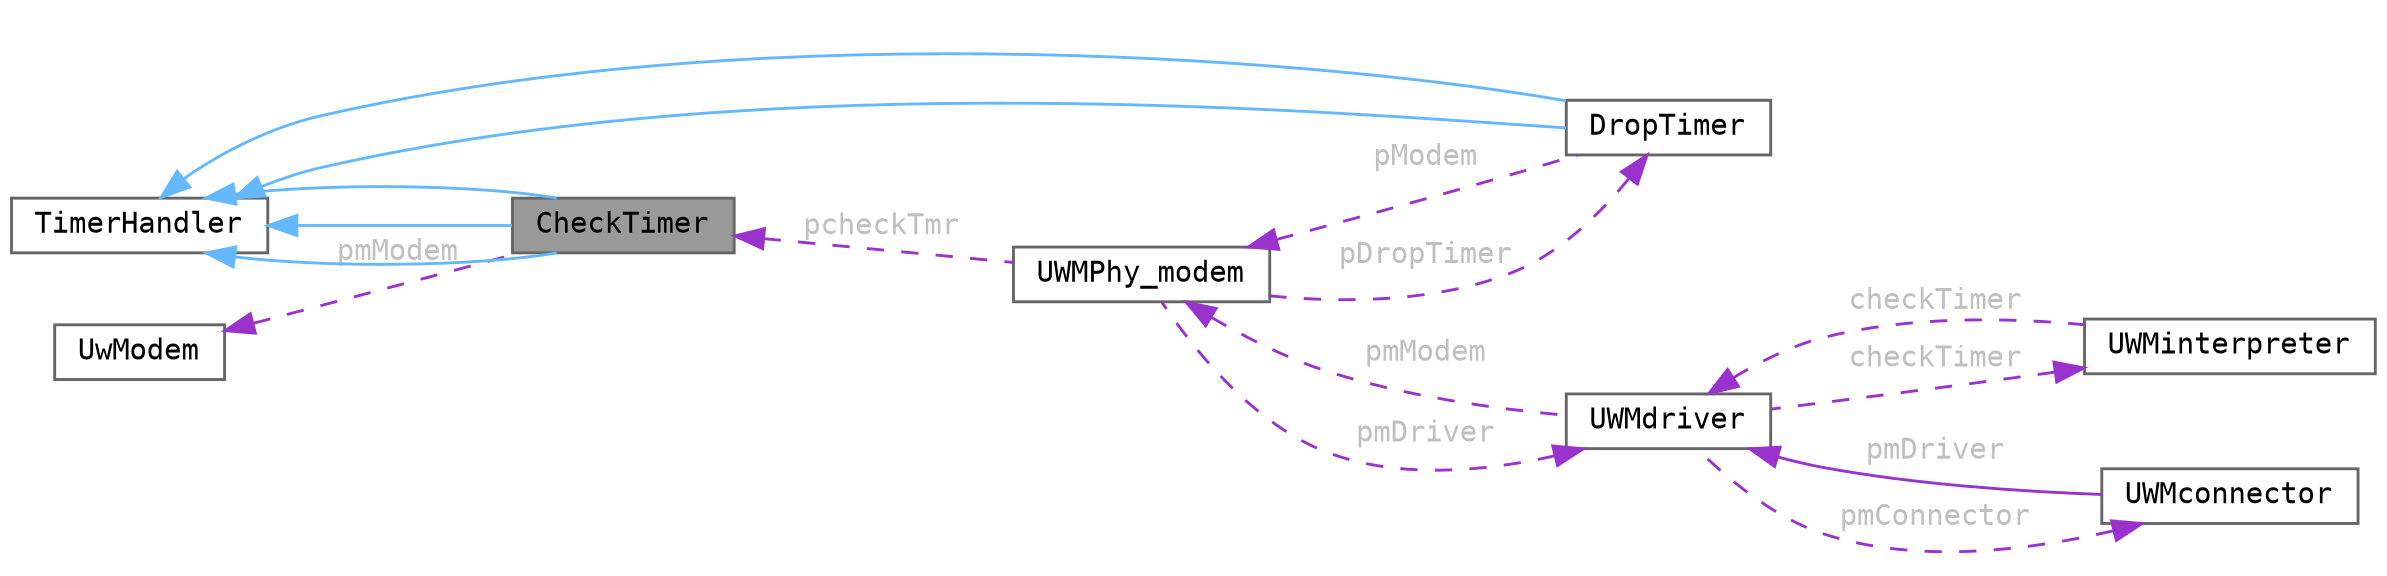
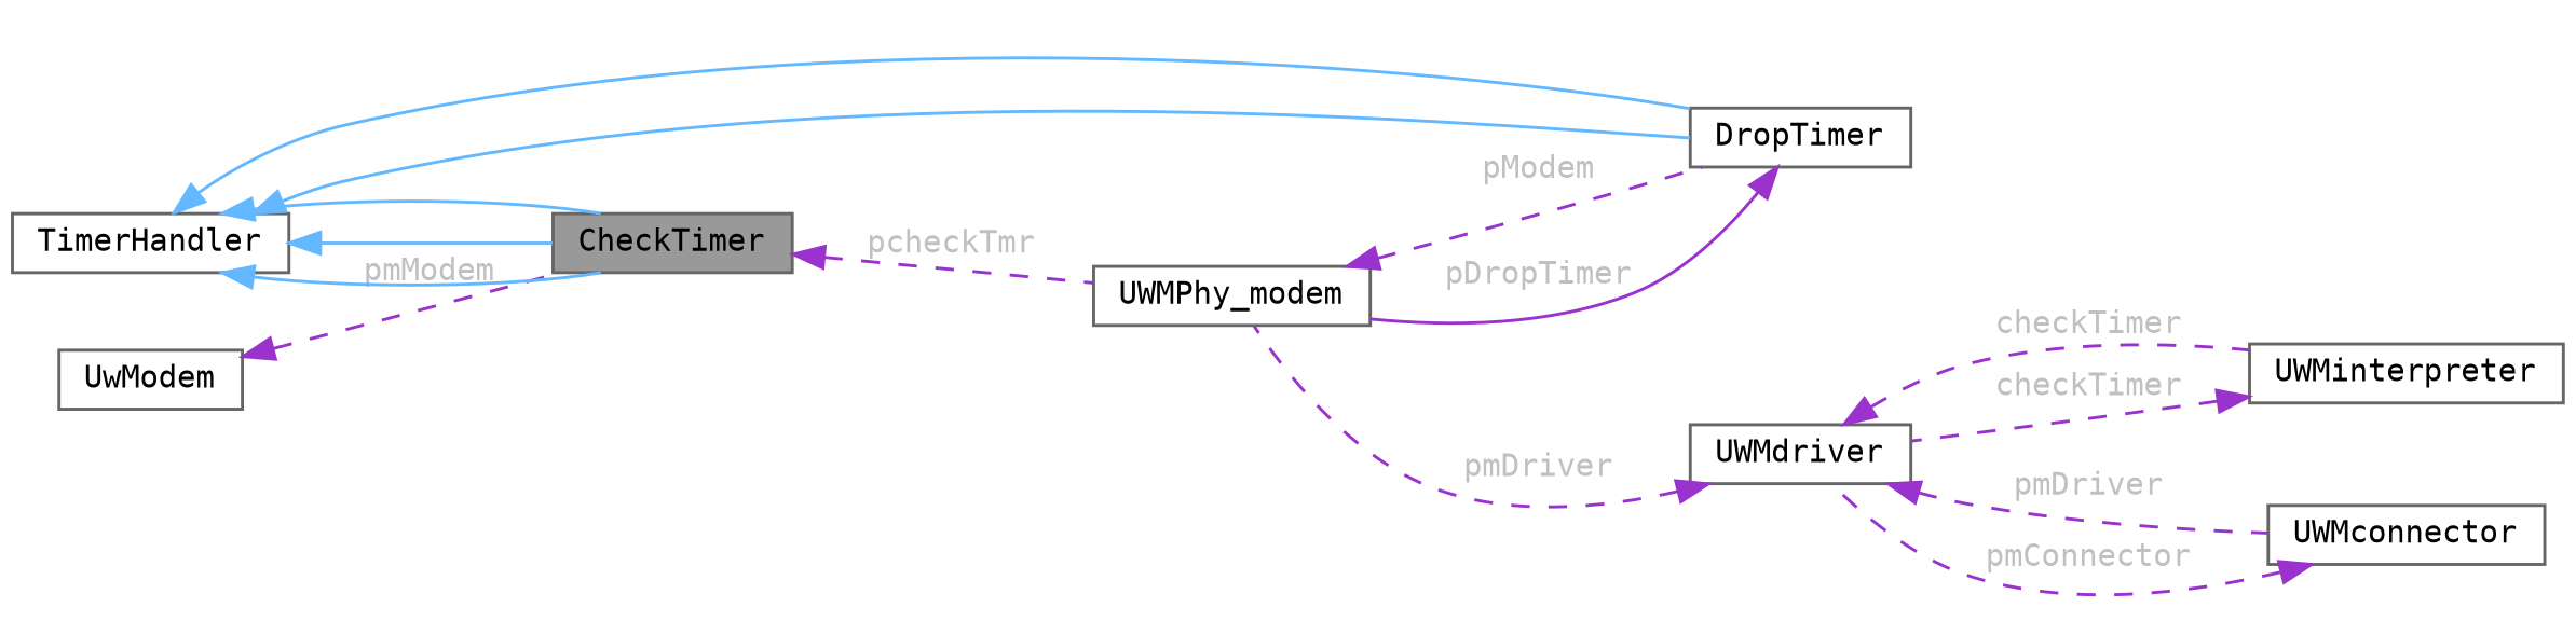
  digraph {
    fontname="DejaVu Sans Mono"
    rankdir=LR
    node [color=gray40 fillcolor=white fontname="DejaVu Sans Mono" fontsize=10 shape=box style=filled]
    edge [color=darkorchid3 dir=back fontcolor=grey fontname="DejaVu Sans Mono" fontsize=10 labelfontname=Helvetica labelfontsize=10 style=dashed]
    n1 [fillcolor=grey60 fontcolor=black height=0.2 label=CheckTimer width=0.4]
    n2 [height=0.2 label=UWMPhy_modem width=0.4]
    n3 [height=0.2 label=UwModem width=0.4]
    n4 [height=0.2 label=DropTimer width=0.4]
    n5 [height=0.2 label=UWMdriver width=0.4]
    n6 [height=0.2 label=TimerHandler width=0.4]
    n7 [height=0.2 label=UWMinterpreter width=0.4]
    n8 [height=0.2 label=UWMconnector width=0.4]
    n1 -> n2 [label=" pcheckTmr"]
    n2 -> n4 [label=" pModem"]
-   n2 -> n5 [label=" pmModem"]
    n3 -> n1 [label=" pmModem"]
-   n4 -> n2 [label=" pDropTimer"]
+   n4 -> n2 [label=" pDropTimer" style=solid]
    n5 -> n2 [label=" pmDriver"]
    n5 -> n7 [label=" checkTimer"]
-   n5 -> n8 [label=" pmDriver" style=solid]
+   n5 -> n8 [label=" pmDriver"]
    n6 -> n1 [color=steelblue1 style=solid fontcolor=""]
    n6 -> n1 [color=steelblue1 style=solid fontcolor=""]
    n6 -> n1 [color=steelblue1 style=solid fontcolor=""]
    n6 -> n4 [color=steelblue1 style=solid fontcolor=""]
    n6 -> n4 [color=steelblue1 style=solid fontcolor=""]
    n7 -> n5 [label=" checkTimer"]
    n8 -> n5 [label=" pmConnector"]
  }
